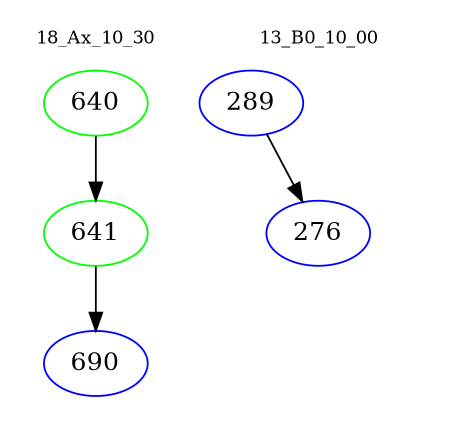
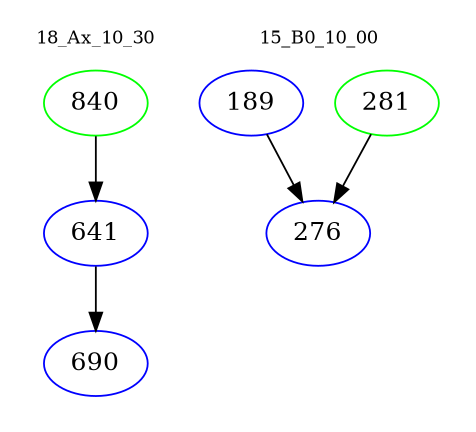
  digraph {
    node [color=blue]
    edge [color=black]
-   n1 [color=green label=640]
-   n2 [color=green label=641]
+   n1 [color=green label=840]
+   n2 [label=641]
    n3 [label=690]
+   n4 [color=green label=281]
    n5 [label=276]
-   n6 [label=289]
+   n6 [label=189]
    subgraph cluster_1 {
      color=white
      fontsize=10
      label="18_Ax_10_30"
      n1
      n2
      n3
    }
    subgraph cluster_2 {
      color=white
      fontsize=10
-     label="13_B0_10_00"
+     label="15_B0_10_00"
+     n4
      n5
      n6
    }
    n1 -> n2
    n2 -> n3
+   n4 -> n5
    n6 -> n5
  }
